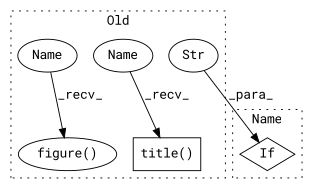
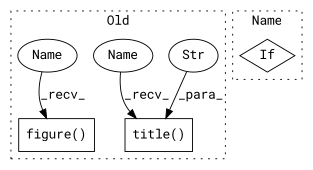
  digraph {
    fontname="Roboto Mono"
    node [a=75 fontname="Roboto Mono" l=3 s=2351 shape=ellipse]
    edge [fontname="Roboto Mono"]
    n1 [l="10,14" label="title()" s="2517,2542" shape=box]
    n2 [a=66 l=15 label=Str s=2527]
-   n3 [l=27 label="figure()"]
+   n3 [l=27 label="figure()" shape=box]
    n4 [a=87 label=Name s=2517]
    n5 [a=87 label=Name]
    n6 [a=96 label=If s=2737 shape=diamond]
    subgraph cluster_1 {
      label=Old
      style=dotted
      n1
      n2
      n3
      n4
      n5
    }
    subgraph cluster_2 {
      label=Name
      style=dotted
      n6
    }
-   n2 -> n6 [label=_para_]
+   n2 -> n1 [label=_para_]
    n4 -> n1 [label=_recv_]
    n5 -> n3 [label=_recv_]
  }
